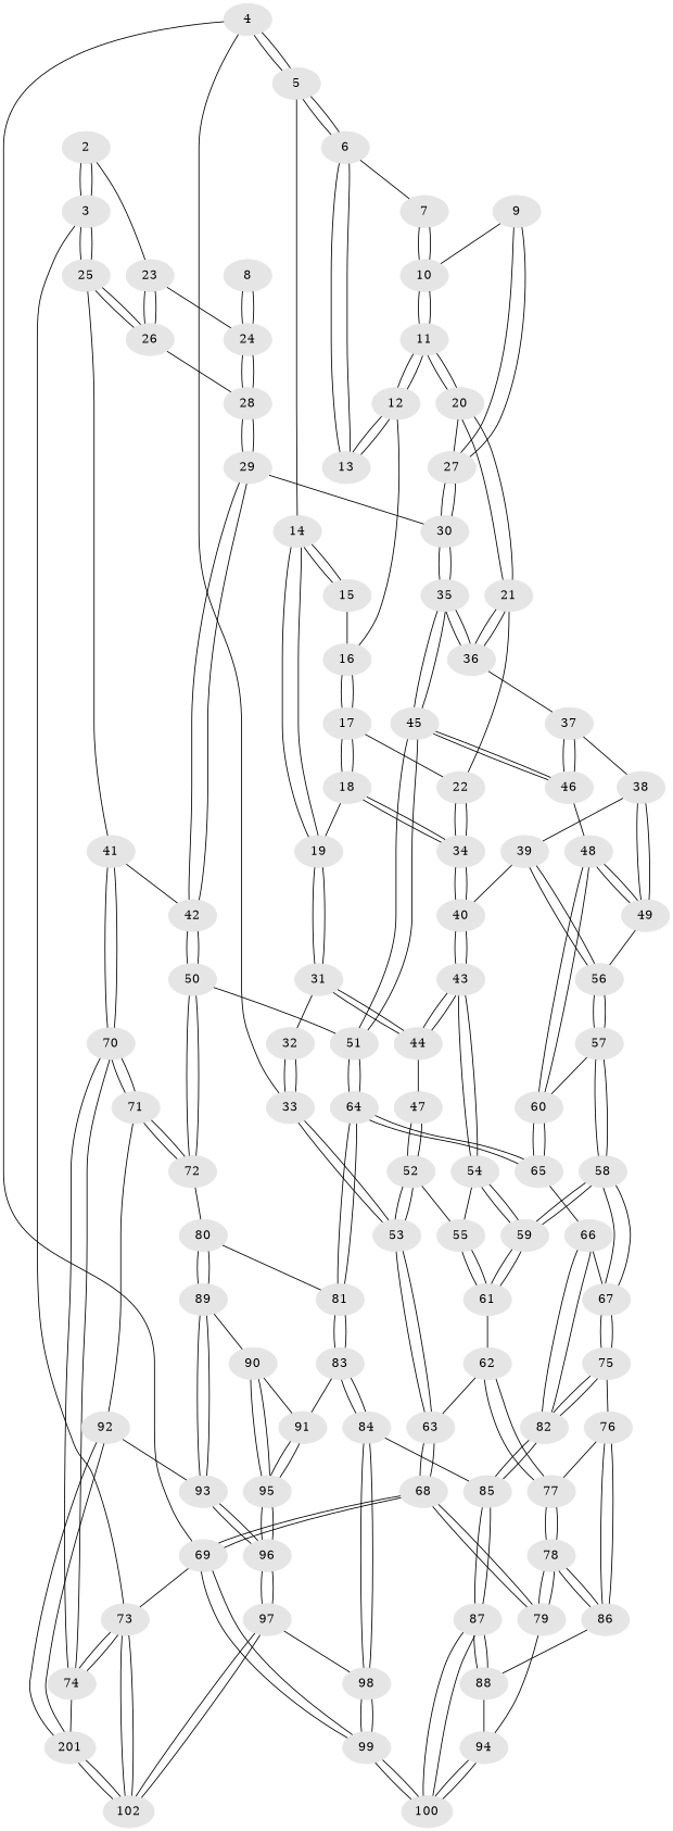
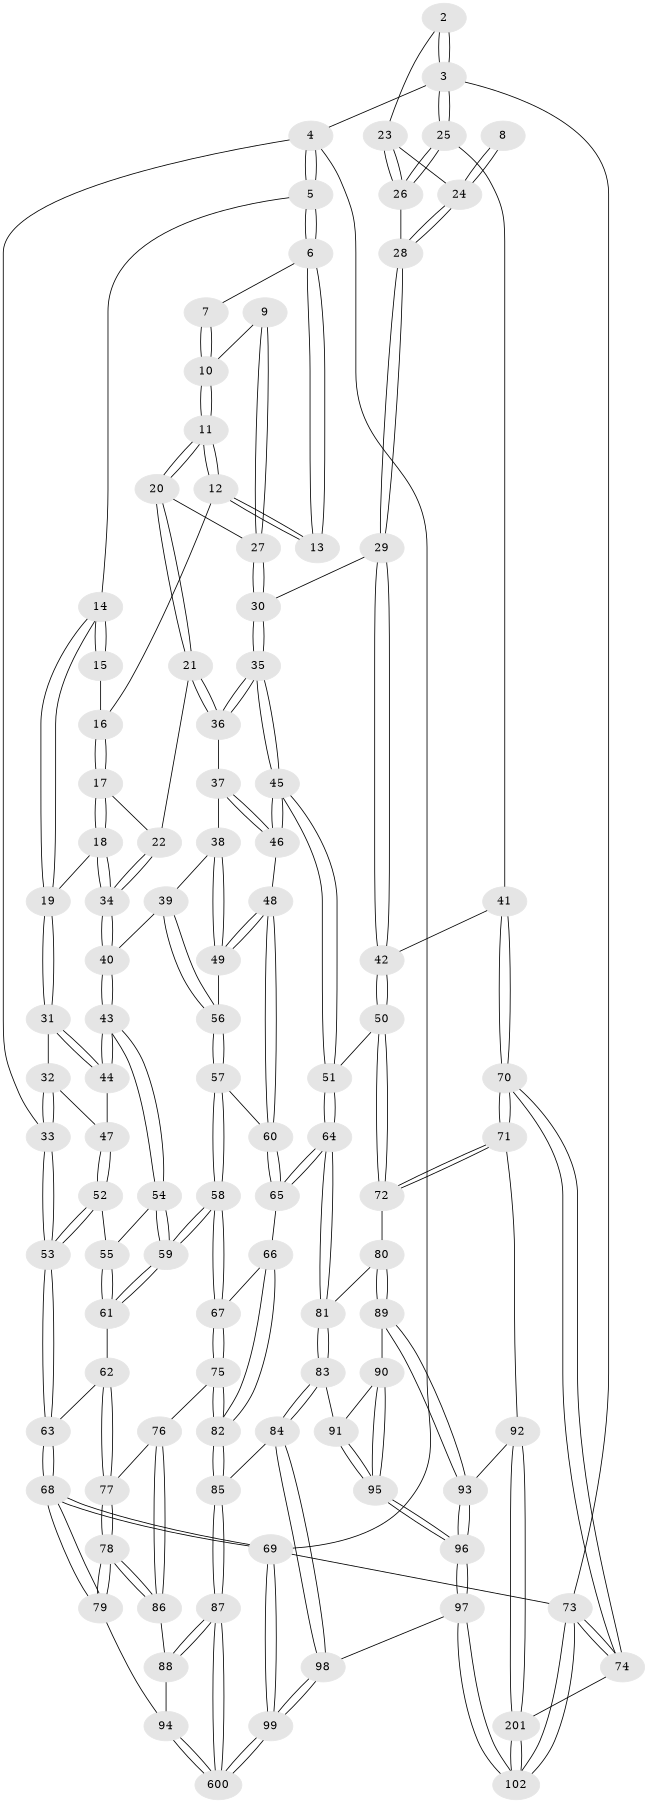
  graph {
    node [color=gray90 style=filled]
    2
    3
    23
    8
    24
    4
    25
    73
    26
    5
    33
    69
    41
    74
    102
    6
    14
    53
    99
    7
    13
    15
    19
    10
    11
    9
    27
    28
    30
    12
    20
    16
    21
    17
    31
    18
    22
    34
    40
    32
    44
    36
    37
    29
    42
    70
    35
    50
    45
    47
    52
    63
    43
    46
    51
    38
    39
    49
    48
    56
    57
    54
    71
    72
    55
    59
    64
    60
    65
    80
    81
    61
    68
    62
    58
    67
    75
    66
    77
    78
    79
    83
    82
    85
    76
    94
-   100
+   100 [label=600]
    92
    n89 [label=201]
    93
    89
    86
    88
    90
    84
    91
    87
    98
    95
    96
    97
    2 -- 3
    2 -- 3
    2 -- 23
+   3 -- 4
    3 -- 25
    3 -- 25
    3 -- 73
    23 -- 24
    23 -- 26
    23 -- 26
    8 -- 24
    8 -- 24
    24 -- 28
    24 -- 28
    4 -- 5
    4 -- 5
    4 -- 33
    4 -- 69
    25 -- 26
    25 -- 26
    25 -- 41
    73 -- 74
    73 -- 74
    73 -- 102
    73 -- 102
    26 -- 28
    5 -- 6
    5 -- 6
    5 -- 14
    33 -- 53
    33 -- 53
    69 -- 73
    69 -- 99
    69 -- 99
    41 -- 42
    41 -- 70
    41 -- 70
    74 -- n89
    6 -- 7
    6 -- 13
    6 -- 13
    14 -- 15
    14 -- 15
    14 -- 19
    14 -- 19
    53 -- 63
    53 -- 63
    99 -- 100
    99 -- 100
    7 -- 10
    7 -- 10
    15 -- 16
    19 -- 31
    19 -- 31
    10 -- 11
    10 -- 11
    11 -- 12
    11 -- 12
    11 -- 20
    11 -- 20
    9 -- 10
    9 -- 27
    9 -- 27
    27 -- 30
    27 -- 30
    28 -- 29
    28 -- 29
    30 -- 35
    30 -- 35
    12 -- 13
    12 -- 13
    12 -- 16
    20 -- 27
    20 -- 21
    20 -- 21
    16 -- 17
    16 -- 17
    21 -- 22
    21 -- 36
    21 -- 36
    17 -- 18
    17 -- 18
    17 -- 22
    31 -- 32
    31 -- 44
    31 -- 44
    18 -- 19
    18 -- 34
    18 -- 34
    22 -- 34
    22 -- 34
    34 -- 40
    34 -- 40
    40 -- 43
    40 -- 43
    32 -- 33
    32 -- 33
+   32 -- 47
    44 -- 47
    36 -- 37
    37 -- 46
    37 -- 46
    37 -- 38
    29 -- 30
    29 -- 42
    29 -- 42
    42 -- 50
    42 -- 50
    70 -- 74
    70 -- 74
    70 -- 71
    70 -- 71
    35 -- 36
    35 -- 36
    35 -- 45
    35 -- 45
    50 -- 51
    50 -- 72
    50 -- 72
    45 -- 46
    45 -- 46
    45 -- 51
    45 -- 51
    47 -- 52
    47 -- 52
    52 -- 53
    52 -- 53
    52 -- 55
    63 -- 68
    63 -- 68
    43 -- 44
    43 -- 44
    43 -- 54
    43 -- 54
    46 -- 48
    51 -- 64
    51 -- 64
    38 -- 39
    38 -- 49
    38 -- 49
    39 -- 40
    39 -- 56
    39 -- 56
    49 -- 56
    48 -- 49
    48 -- 49
    48 -- 60
    48 -- 60
    56 -- 57
    56 -- 57
    57 -- 60
    57 -- 58
    57 -- 58
    54 -- 55
    54 -- 59
    54 -- 59
    71 -- 72
    71 -- 72
    71 -- 92
    72 -- 80
    55 -- 61
    55 -- 61
    59 -- 61
    59 -- 61
    64 -- 65
    64 -- 65
    64 -- 81
    64 -- 81
    60 -- 65
    60 -- 65
    65 -- 66
    80 -- 81
    80 -- 89
    80 -- 89
    81 -- 83
    81 -- 83
    61 -- 62
    68 -- 69
    68 -- 69
    68 -- 79
    68 -- 79
    62 -- 63
    62 -- 77
    62 -- 77
    58 -- 59
    58 -- 59
    58 -- 67
    58 -- 67
    67 -- 75
    67 -- 75
    75 -- 82
    75 -- 82
    75 -- 76
    66 -- 67
    66 -- 82
    66 -- 82
    77 -- 78
    77 -- 78
    78 -- 79
    78 -- 79
    78 -- 86
    78 -- 86
    79 -- 94
    83 -- 84
    83 -- 84
    83 -- 91
    82 -- 85
    82 -- 85
    85 -- 87
    85 -- 87
    76 -- 77
    76 -- 86
    76 -- 86
    94 -- 100
    94 -- 100
    92 -- n89
    92 -- n89
    92 -- 93
    n89 -- 102
    n89 -- 102
    93 -- 96
    93 -- 96
    89 -- 93
    89 -- 93
    89 -- 90
    86 -- 88
    88 -- 94
    90 -- 91
    90 -- 95
    90 -- 95
    84 -- 85
    84 -- 98
    84 -- 98
    91 -- 95
    91 -- 95
    87 -- 100
    87 -- 100
    87 -- 88
    87 -- 88
    98 -- 99
    98 -- 99
    95 -- 96
    95 -- 96
    96 -- 97
    96 -- 97
    97 -- 102
    97 -- 102
    97 -- 98
  }
